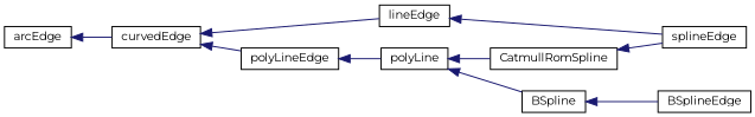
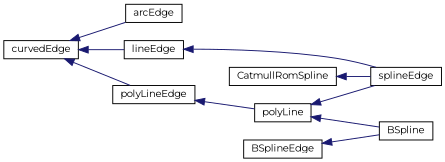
  digraph {
    fontname=Montserrat
    rankdir=LR
    node [color=black fontname=Montserrat fontsize=10 shape=record]
    edge [color=midnightblue dir=back fontname=Montserrat fontsize=10 labelfontname=Helvetica labelfontsize=10 style=solid]
    n1 [height=0.2 label=curvedEdge width=0.4]
    n2 [height=0.2 label=arcEdge width=0.4]
    n3 [height=0.2 label=lineEdge width=0.4]
    n4 [height=0.2 label=polyLineEdge width=0.4]
    n5 [height=0.2 label=BSplineEdge width=0.4]
    n6 [height=0.2 label=splineEdge width=0.4]
    n7 [height=0.2 label=polyLine width=0.4]
    n8 [height=0.2 label=BSpline width=0.4]
    n9 [height=0.2 label=CatmullRomSpline width=0.4]
-   n2 -> n1
+   n1 -> n2
    n1 -> n3
    n1 -> n4
    n3 -> n6
    n4 -> n7
    n7 -> n8
-   n7 -> n9
-   n8 -> n5
+   n7 -> n6
+   n5 -> n8
    n9 -> n6
  }
